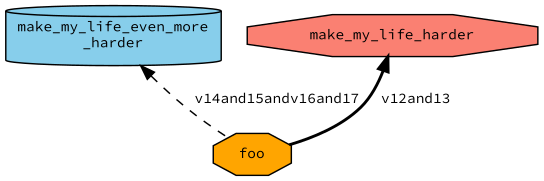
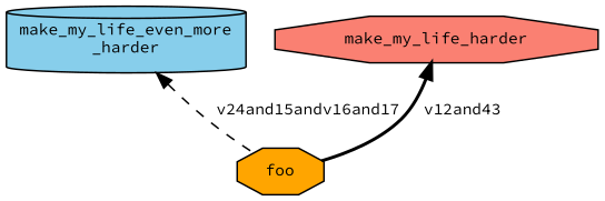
  digraph {
    fontname="Source Code Pro"
    node [color=black fontname="Source Code Pro" fontsize=10 shape=octagon style=filled]
    edge [color=black dir=back fontname="Source Code Pro" fontsize=10 labelfontname=Helvetica labelfontsize=10]
    n1 [fillcolor=orange fontcolor=black height=0.2 label=foo width=0.4]
    n2 [fillcolor=skyblue height=0.2 label="make_my_life_even_more\l_harder" shape=cylinder width=0.4]
    n3 [fillcolor=salmon height=0.2 label=make_my_life_harder width=0.4]
-   n2 -> n1 [label=" v14and15andv16and17" style=dashed]
-   n3 -> n1 [label=" v12and13" style=bold]
+   n2 -> n1 [label=" v24and15andv16and17" style=dashed]
+   n3 -> n1 [label=" v12and43" style=bold]
  }
